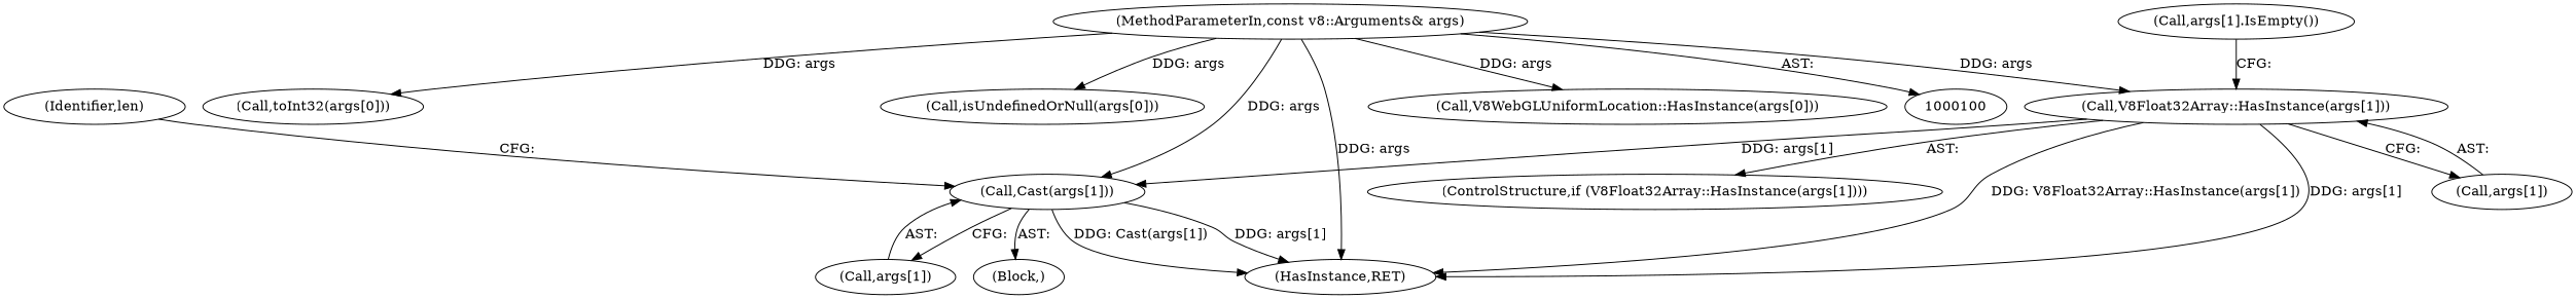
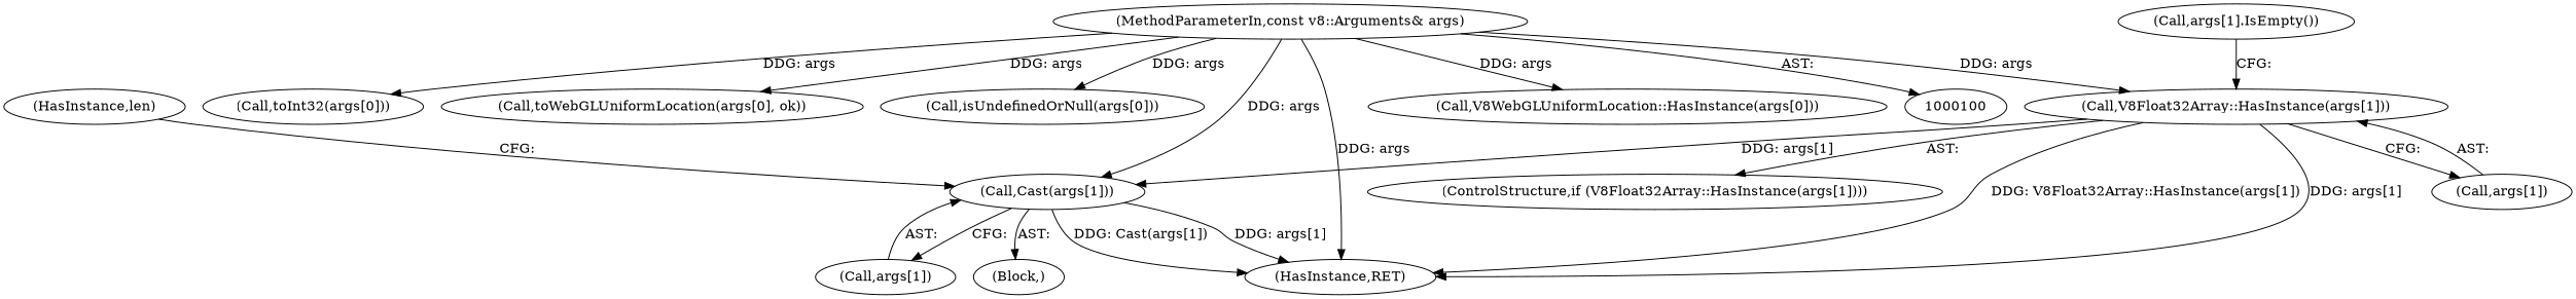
  digraph {
    n1 [label="(Call,V8Float32Array::HasInstance(args[1]))"]
    n2 [label="(Call,Cast(args[1]))"]
    n3 [label="(HasInstance,RET)"]
    n4 [label="(Call,args[1])"]
    n5 [label="(ControlStructure,if (V8Float32Array::HasInstance(args[1])))"]
    n6 [label="(Call,args[1])"]
    n7 [label="(Block,)"]
    n8 [label="(MethodParameterIn,const v8::Arguments& args)"]
    n9 [label="(Call,toInt32(args[0]))"]
+   n10 [label="(Call,toWebGLUniformLocation(args[0], ok))"]
    n11 [label="(Call,isUndefinedOrNull(args[0]))"]
    n12 [label="(Call,V8WebGLUniformLocation::HasInstance(args[0]))"]
    1000100
-   n14 [label="(Identifier,len)"]
+   n14 [label="(HasInstance,len)"]
    n15 [label="(Call,args[1].IsEmpty())"]
    n1 -> n2 [label="DDG: args[1]"]
    n1 -> n3 [label="DDG: V8Float32Array::HasInstance(args[1])"]
    n1 -> n3 [label="DDG: args[1]"]
    n1 -> n4 [label="CFG: "]
    n1 -> n5 [label="AST: "]
    n2 -> n3 [label="DDG: args[1]"]
    n2 -> n3 [label="DDG: Cast(args[1])"]
    n2 -> n6 [label="CFG: "]
    n2 -> n7 [label="AST: "]
    n4 -> n1 [label="AST: "]
    n6 -> n2 [label="AST: "]
    n8 -> n1 [label="DDG: args"]
    n8 -> n2 [label="DDG: args"]
    n8 -> n3 [label="DDG: args"]
    n8 -> n9 [label="DDG: args"]
+   n8 -> n10 [label="DDG: args"]
    n8 -> n11 [label="DDG: args"]
    n8 -> n12 [label="DDG: args"]
    n8 -> 1000100 [label="AST: "]
    n14 -> n2 [label="CFG: "]
    n15 -> n1 [label="CFG: "]
  }
